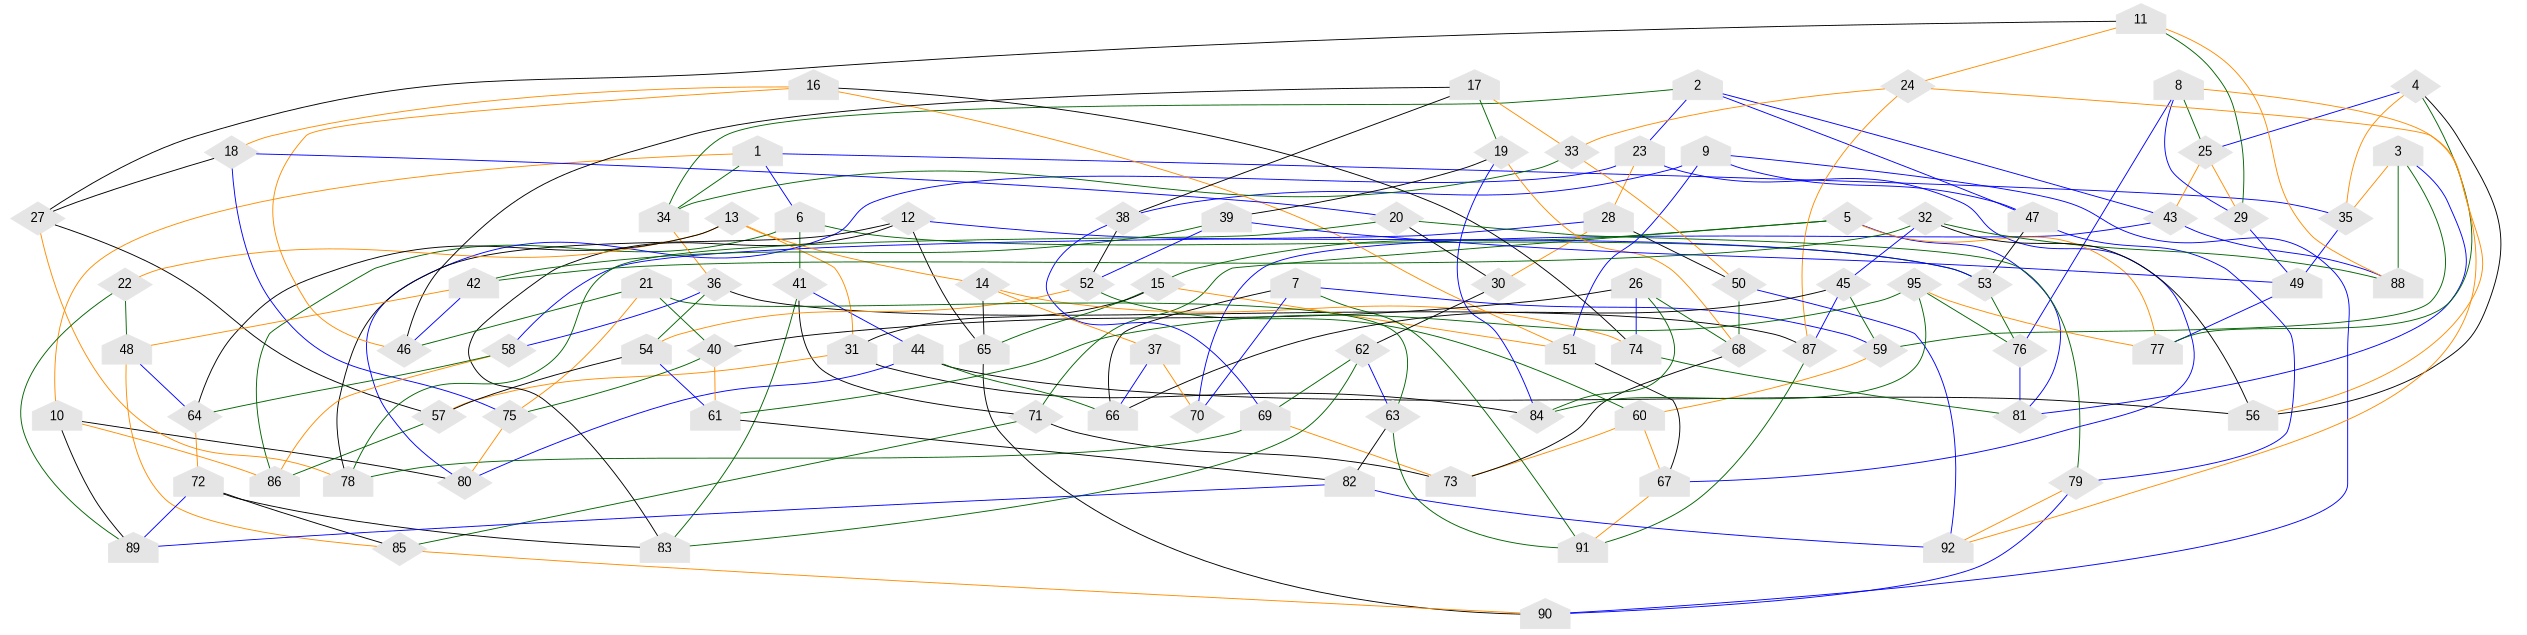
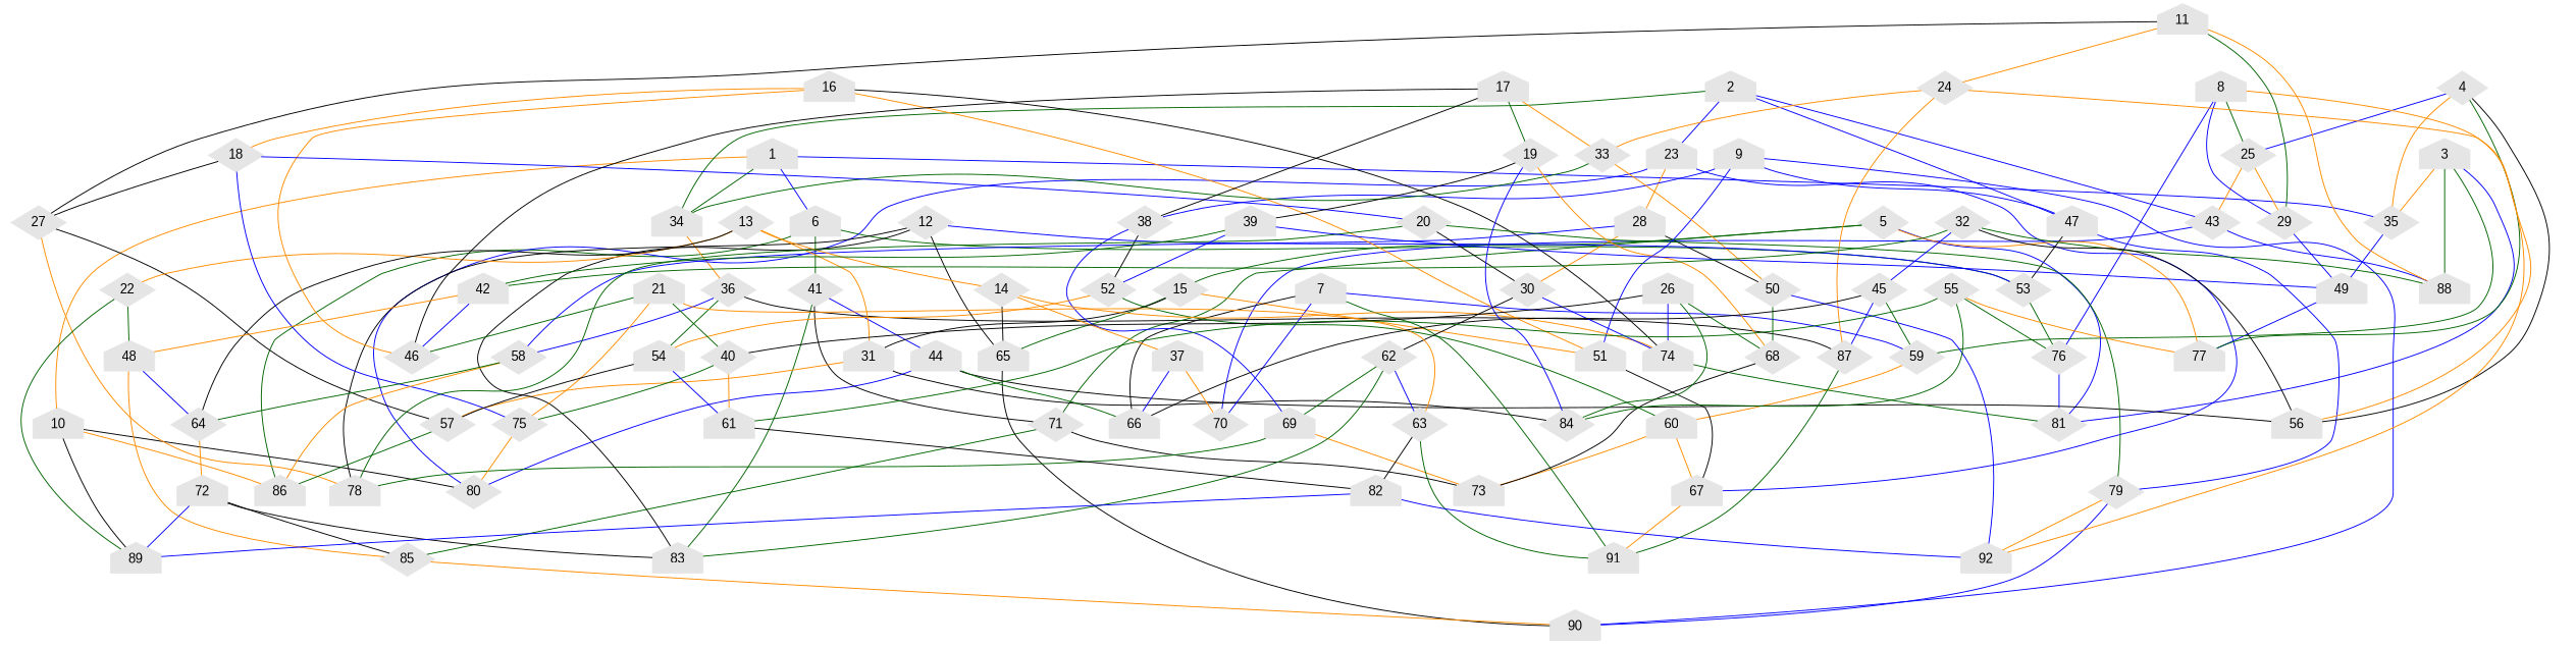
  graph {
    fontname="Liberation Sans"
    node [color=gray90 fontname="Liberation Sans" shape=house style=filled]
    edge [color=blue fontname="Liberation Sans"]
    1
    6
    10
    34
    35 [shape=diamond]
    41 [shape=diamond]
    53 [shape=diamond]
    86
    80 [shape=diamond]
    89
    36 [shape=diamond]
    49
    2
    23
    43 [shape=diamond]
    47
    28
    67
    88
    70 [shape=diamond]
    79 [shape=diamond]
    3
    59 [shape=diamond]
    81 [shape=diamond]
    60
    4 [shape=diamond]
    25 [shape=diamond]
    56
    77
    29 [shape=diamond]
    5 [shape=diamond]
    15 [shape=diamond]
    71 [shape=diamond]
    51
    65
    31
    85 [shape=diamond]
    73
    83
    44
    76 [shape=diamond]
    7
    66
    91
    8
    9
    38 [shape=diamond]
    90
    52 [shape=diamond]
    69
    11
    24 [shape=diamond]
    27 [shape=diamond]
    33 [shape=diamond]
    87 [shape=diamond]
    92
    78
    57 [shape=diamond]
    12 [shape=diamond]
    13 [shape=diamond]
    14 [shape=diamond]
    22 [shape=diamond]
    64 [shape=diamond]
    37
    74
    48
    84 [shape=diamond]
    72
    16
    18 [shape=diamond]
    46 [shape=diamond]
    20 [shape=diamond]
    75 [shape=diamond]
    17
    19 [shape=diamond]
    39
    68 [shape=diamond]
    50 [shape=diamond]
    30 [shape=diamond]
    42
    62 [shape=diamond]
    21
    40 [shape=diamond]
    63 [shape=diamond]
    61
    82
    58 [shape=diamond]
    26
    32 [shape=diamond]
    45 [shape=diamond]
    54
-   55 [shape=diamond label=95]
+   55 [shape=diamond]
    1 -- 6
    1 -- 10 [color=darkorange]
    1 -- 34 [color=darkgreen]
    1 -- 35
    6 -- 41 [color=darkgreen]
    6 -- 53 [color=darkgreen]
    6 -- 86 [color=darkgreen]
    10 -- 86 [color=darkorange]
    10 -- 80 [color=black]
    10 -- 89 [color=black]
    34 -- 36 [color=darkorange]
    35 -- 49
    41 -- 71 [color=black]
    41 -- 83 [color=darkgreen]
    41 -- 44
    53 -- 76 [color=darkgreen]
    36 -- 87 [color=black]
    36 -- 58
    36 -- 54 [color=darkgreen]
    49 -- 77
    2 -- 34 [color=darkgreen]
    2 -- 23
    2 -- 43
    2 -- 47
    23 -- 80
    23 -- 28 [color=darkorange]
    23 -- 67
    43 -- 88
    43 -- 70
    47 -- 53 [color=black]
    47 -- 79
    28 -- 50 [color=black]
    28 -- 30 [color=darkorange]
    28 -- 58
    67 -- 91 [color=darkorange]
    79 -- 90
    79 -- 92 [color=darkorange]
    3 -- 35 [color=darkorange]
    3 -- 88 [color=darkgreen]
    3 -- 59 [color=darkgreen]
    3 -- 81
    59 -- 60 [color=darkorange]
    60 -- 67 [color=darkorange]
    60 -- 73 [color=darkorange]
    4 -- 35 [color=darkorange]
    4 -- 25
    4 -- 56 [color=black]
    4 -- 77 [color=darkgreen]
    25 -- 43 [color=darkorange]
    25 -- 29 [color=darkorange]
    29 -- 49
    5 -- 81
    5 -- 77 [color=darkorange]
    5 -- 15 [color=darkgreen]
    5 -- 71 [color=darkgreen]
    15 -- 51 [color=darkorange]
    15 -- 65 [color=darkgreen]
    15 -- 31 [color=black]
    71 -- 85 [color=darkgreen]
    71 -- 73 [color=black]
    51 -- 67 [color=black]
    65 -- 90 [color=black]
    31 -- 57 [color=darkorange]
    31 -- 84 [color=black]
    85 -- 90 [color=darkorange]
    44 -- 80
    44 -- 56 [color=black]
    44 -- 66 [color=darkgreen]
    76 -- 81
    7 -- 70
    7 -- 59
    7 -- 66 [color=black]
    7 -- 91 [color=darkgreen]
    8 -- 25 [color=darkgreen]
    8 -- 56 [color=darkorange]
    8 -- 29
    8 -- 76
    9 -- 47
    9 -- 51
    9 -- 38
    9 -- 90
    38 -- 52 [color=black]
    38 -- 69
    52 -- 60 [color=darkgreen]
    52 -- 54 [color=darkorange]
    69 -- 73 [color=darkorange]
    69 -- 78 [color=darkgreen]
    11 -- 88 [color=darkorange]
    11 -- 29 [color=darkgreen]
    11 -- 24 [color=darkorange]
    11 -- 27 [color=black]
    24 -- 33 [color=darkorange]
    24 -- 87 [color=darkorange]
    24 -- 92 [color=darkorange]
    27 -- 78 [color=darkorange]
    27 -- 57 [color=black]
    33 -- 34 [color=darkgreen]
    33 -- 50 [color=darkorange]
    87 -- 91 [color=darkgreen]
    57 -- 86 [color=darkgreen]
    12 -- 53
    12 -- 65 [color=black]
    12 -- 83 [color=black]
    12 -- 78 [color=black]
    13 -- 31 [color=darkorange]
    13 -- 14 [color=darkorange]
    13 -- 22 [color=darkorange]
    13 -- 64 [color=black]
    14 -- 65 [color=black]
    14 -- 37 [color=darkorange]
    14 -- 74 [color=darkorange]
    22 -- 89 [color=darkgreen]
    22 -- 48 [color=darkgreen]
    64 -- 72 [color=darkorange]
    37 -- 70 [color=darkorange]
    37 -- 66
    74 -- 81 [color=darkgreen]
    48 -- 85 [color=darkorange]
    48 -- 64
    72 -- 89
    72 -- 85 [color=black]
    72 -- 83 [color=black]
    16 -- 51 [color=darkorange]
    16 -- 74 [color=black]
    16 -- 18 [color=darkorange]
    16 -- 46 [color=darkorange]
    18 -- 27 [color=black]
    18 -- 20
    18 -- 75
    20 -- 79 [color=darkgreen]
    20 -- 78 [color=darkgreen]
    20 -- 30 [color=black]
    75 -- 80 [color=darkorange]
    17 -- 38 [color=black]
    17 -- 33 [color=darkorange]
    17 -- 46 [color=black]
    17 -- 19 [color=darkgreen]
    19 -- 84
    19 -- 39 [color=black]
    19 -- 68 [color=darkorange]
    39 -- 49
    39 -- 52
    39 -- 42 [color=darkgreen]
    68 -- 73 [color=black]
    50 -- 92
    50 -- 68 [color=darkgreen]
+   30 -- 74
    30 -- 62 [color=black]
    42 -- 48 [color=darkorange]
    42 -- 46
    62 -- 83 [color=darkgreen]
    62 -- 69 [color=darkgreen]
    62 -- 63
    21 -- 46 [color=darkgreen]
    21 -- 75 [color=darkorange]
    21 -- 40 [color=darkgreen]
-   21 -- 63 [color=darkgreen]
+   21 -- 63 [color=darkorange]
    40 -- 75 [color=darkgreen]
    40 -- 61 [color=darkorange]
    63 -- 91 [color=darkgreen]
    63 -- 82 [color=black]
    61 -- 82 [color=black]
    82 -- 89
    82 -- 92
    58 -- 86 [color=darkorange]
    58 -- 64 [color=darkgreen]
    26 -- 74
    26 -- 84 [color=darkgreen]
    26 -- 68 [color=darkgreen]
    26 -- 40 [color=black]
    32 -- 88 [color=darkgreen]
    32 -- 56 [color=black]
    32 -- 42 [color=darkgreen]
    32 -- 45
    45 -- 59 [color=darkgreen]
    45 -- 66 [color=black]
    45 -- 87
    54 -- 57 [color=black]
    54 -- 61
    55 -- 77 [color=darkorange]
    55 -- 76 [color=darkgreen]
    55 -- 84 [color=darkgreen]
    55 -- 61 [color=darkgreen]
  }
